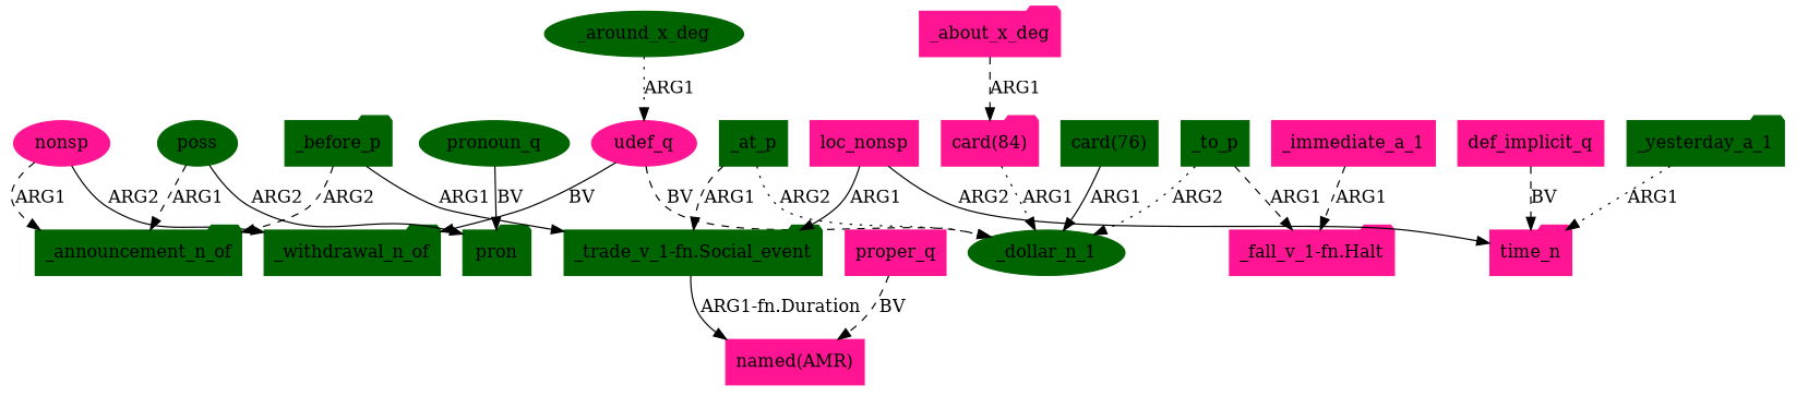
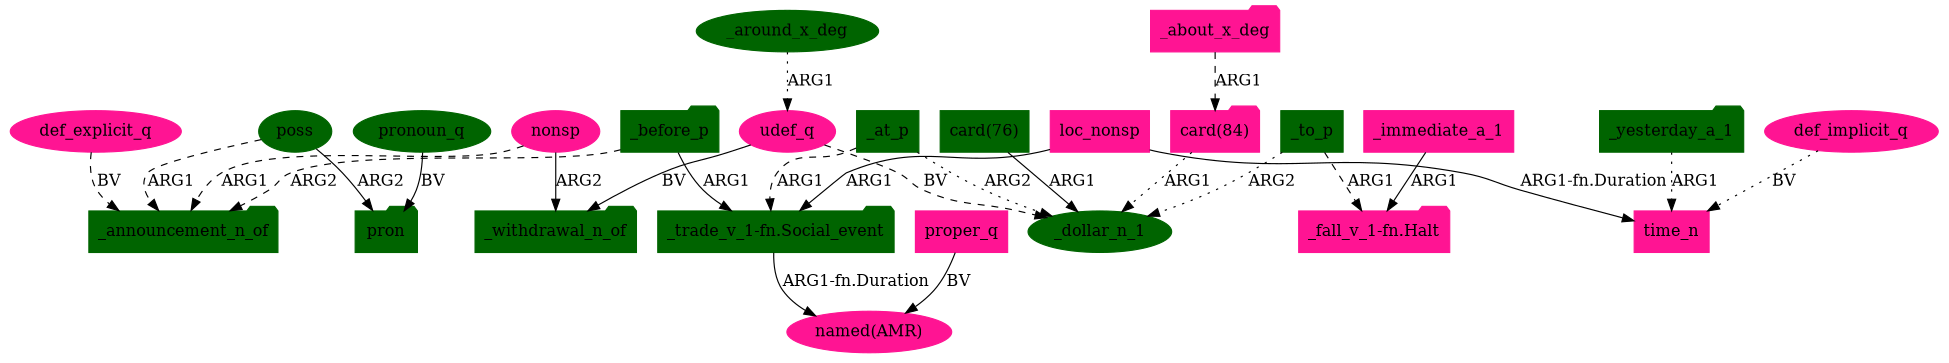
  digraph {
    node [color=darkgreen shape=folder style=filled]
    edge [style=solid]
    _around_x_deg [shape=ellipse]
    udef_q [color=deeppink shape=ellipse]
    _withdrawal_n_of
    _dollar_n_1 [shape=ellipse]
    n5 [color=deeppink label=nonsp shape=ellipse]
    _announcement_n_of
    poss [shape=ellipse]
    pron
-   time_n [color=deeppink]
+   time_n [color=deeppink shape=box]
    _yesterday_a_1
    _to_p [shape=box]
    "_fall_v_1-fn.Halt" [color=deeppink]
    _before_p
    "_trade_v_1-fn.Social_event"
-   "named(AMR)" [color=deeppink shape=box]
+   "named(AMR)" [color=deeppink shape=ellipse]
    _at_p [shape=box]
    _about_x_deg [color=deeppink]
    "card(84)" [color=deeppink]
    _immediate_a_1 [color=deeppink shape=box]
    pronoun_q [shape=ellipse]
    "card(76)" [shape=box]
    proper_q [color=deeppink shape=box]
    loc_nonsp [color=deeppink shape=box]
-   def_implicit_q [color=deeppink shape=box]
+   def_explicit_q [color=deeppink shape=ellipse]
+   def_implicit_q [color=deeppink shape=ellipse]
    _around_x_deg -> udef_q [label=ARG1 style=dotted]
    udef_q -> _withdrawal_n_of [label=BV]
    udef_q -> _dollar_n_1 [label=BV style=dashed]
    n5 -> _withdrawal_n_of [label=ARG2]
    n5 -> _announcement_n_of [label=ARG1 style=dashed]
    poss -> _announcement_n_of [label=ARG1 style=dashed]
    poss -> pron [label=ARG2]
    _yesterday_a_1 -> time_n [label=ARG1 style=dotted]
    _to_p -> _dollar_n_1 [label=ARG2 style=dotted]
    _to_p -> "_fall_v_1-fn.Halt" [label=ARG1 style=dashed]
    _before_p -> _announcement_n_of [label=ARG2 style=dashed]
    _before_p -> "_trade_v_1-fn.Social_event" [label=ARG1]
    "_trade_v_1-fn.Social_event" -> "named(AMR)" [label="ARG1-fn.Duration"]
    _at_p -> _dollar_n_1 [label=ARG2 style=dotted]
    _at_p -> "_trade_v_1-fn.Social_event" [label=ARG1 style=dashed]
    _about_x_deg -> "card(84)" [label=ARG1 style=dashed]
    "card(84)" -> _dollar_n_1 [label=ARG1 style=dotted]
-   _immediate_a_1 -> "_fall_v_1-fn.Halt" [label=ARG1 style=dashed]
+   _immediate_a_1 -> "_fall_v_1-fn.Halt" [label=ARG1]
    pronoun_q -> pron [label=BV]
    "card(76)" -> _dollar_n_1 [label=ARG1]
-   proper_q -> "named(AMR)" [label=BV style=dashed]
-   loc_nonsp -> time_n [label=ARG2]
+   proper_q -> "named(AMR)" [label=BV]
+   loc_nonsp -> time_n [label="ARG1-fn.Duration"]
    loc_nonsp -> "_trade_v_1-fn.Social_event" [label=ARG1]
-   def_implicit_q -> time_n [label=BV style=dashed]
+   def_explicit_q -> _announcement_n_of [label=BV style=dashed]
+   def_implicit_q -> time_n [label=BV style=dotted]
  }
